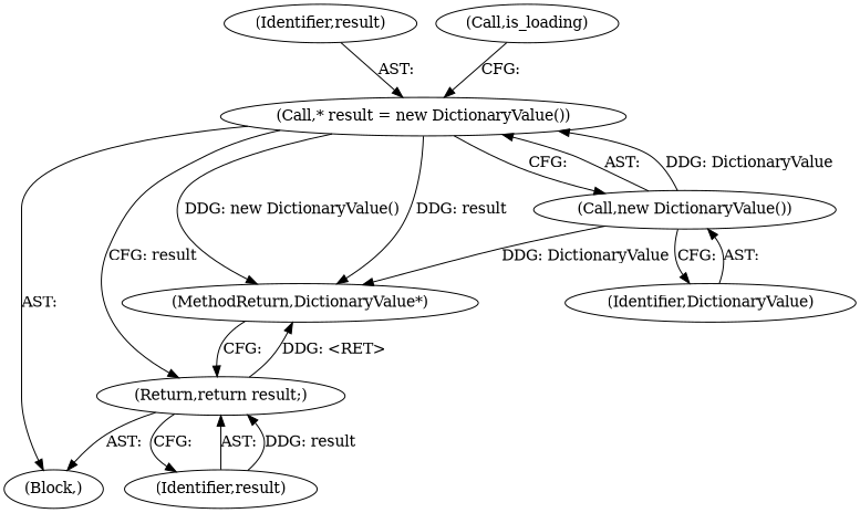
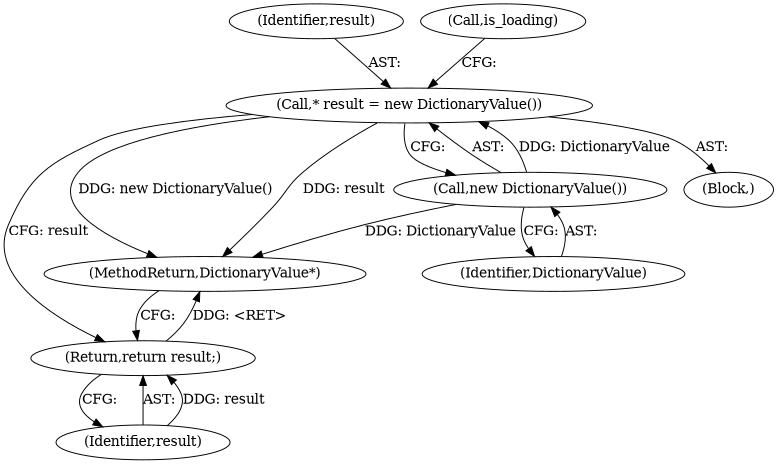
  digraph {
    n1 [label="(Call,* result = new DictionaryValue())"]
    n2 [label="(Call,new DictionaryValue())"]
    n3 [label="(Return,return result;)"]
    n4 [label="(Block,)"]
    n5 [label="(MethodReturn,DictionaryValue*)"]
    n6 [label="(Identifier,DictionaryValue)"]
    n7 [label="(Identifier,result)"]
    n8 [label="(Identifier,result)"]
    n9 [label="(Call,is_loading)"]
    n1 -> n2 [label="CFG: "]
    n1 -> n3 [label="CFG: result"]
    n1 -> n4 [label="AST: "]
    n1 -> n5 [label="DDG: new DictionaryValue()"]
    n1 -> n5 [label="DDG: result"]
    n2 -> n1 [label="AST: "]
    n2 -> n1 [label="DDG: DictionaryValue"]
    n2 -> n5 [label="DDG: DictionaryValue"]
    n2 -> n6 [label="CFG: "]
-   n3 -> n4 [label="AST: "]
    n3 -> n5 [label="DDG: <RET>"]
    n3 -> n7 [label="CFG: "]
    n5 -> n3 [label="CFG: "]
    n6 -> n2 [label="AST: "]
    n7 -> n3 [label="AST: "]
    n7 -> n3 [label="DDG: result"]
    n8 -> n1 [label="AST: "]
    n9 -> n1 [label="CFG: "]
  }
